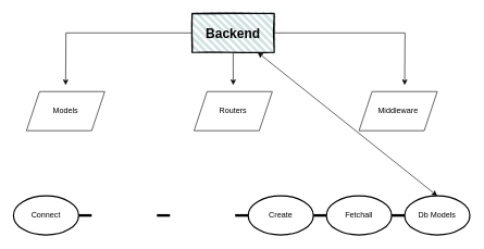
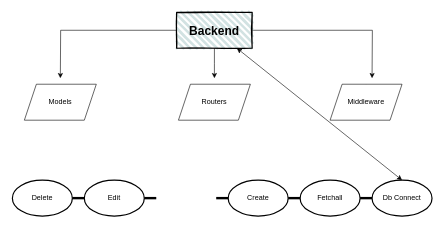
  <mxCell id="0" />
  <mxCell id="1" parent="0" />
  <mxCell id="2" style="edgeStyle=orthogonalEdgeStyle;rounded=0;orthogonalLoop=1;jettySize=auto;html=1;" edge="1" parent="1" source="5"><mxGeometry relative="1" as="geometry"><mxPoint x="100" y="130" as="targetPoint" /></mxGeometry></mxCell>
  <mxCell id="3" style="edgeStyle=orthogonalEdgeStyle;rounded=0;orthogonalLoop=1;jettySize=auto;html=1;" edge="1" parent="1" source="5"><mxGeometry relative="1" as="geometry"><mxPoint x="620" y="130" as="targetPoint" /></mxGeometry></mxCell>
  <mxCell id="4" style="edgeStyle=orthogonalEdgeStyle;rounded=0;orthogonalLoop=1;jettySize=auto;html=1;" edge="1" parent="1" source="5"><mxGeometry relative="1" as="geometry"><mxPoint x="357" y="130" as="targetPoint" /></mxGeometry></mxCell>
  <mxCell id="5" value="&lt;b style=&quot;border-color: var(--border-color); font-size: 20px;&quot;&gt;Backend&lt;/b&gt;" style="whiteSpace=wrap;html=1;strokeWidth=2;fillWeight=4;hachureGap=8;hachureAngle=45;fillColor=#D2E2E2;sketch=1;rounded=0;" vertex="1" parent="1"><mxGeometry x="294" y="20" width="126" height="60" as="geometry" /></mxCell>
  <mxCell id="6" value="Models" style="shape=parallelogram;perimeter=parallelogramPerimeter;whiteSpace=wrap;html=1;fixedSize=1;" vertex="1" parent="1"><mxGeometry x="40" y="140" width="120" height="60" as="geometry" /></mxCell>
  <mxCell id="7" value="Routers" style="shape=parallelogram;perimeter=parallelogramPerimeter;whiteSpace=wrap;html=1;fixedSize=1;" vertex="1" parent="1"><mxGeometry x="297" y="140" width="120" height="60" as="geometry" /></mxCell>
+ <mxCell id="8" value="Edit" style="strokeWidth=2;html=1;shape=mxgraph.flowchart.start_1;whiteSpace=wrap;" vertex="1" parent="1"><mxGeometry x="140" y="300" width="100" height="60" as="geometry" /></mxCell>
  <mxCell id="9" value="Create" style="strokeWidth=2;html=1;shape=mxgraph.flowchart.start_1;whiteSpace=wrap;" vertex="1" parent="1"><mxGeometry x="380" y="300" width="100" height="60" as="geometry" /></mxCell>
- <mxCell id="10" value="Connect" style="strokeWidth=2;html=1;shape=mxgraph.flowchart.start_1;whiteSpace=wrap;" vertex="1" parent="1"><mxGeometry x="20" y="300" width="100" height="60" as="geometry" /></mxCell>
+ <mxCell id="10" value="Delete" style="strokeWidth=2;html=1;shape=mxgraph.flowchart.start_1;whiteSpace=wrap;" vertex="1" parent="1"><mxGeometry x="20" y="300" width="100" height="60" as="geometry" /></mxCell>
  <mxCell id="11" value="Fetchall" style="strokeWidth=2;html=1;shape=mxgraph.flowchart.start_1;whiteSpace=wrap;" vertex="1" parent="1"><mxGeometry x="500" y="300" width="100" height="60" as="geometry" /></mxCell>
- <mxCell id="12" value="Db Models" style="strokeWidth=2;html=1;shape=mxgraph.flowchart.start_1;whiteSpace=wrap;" vertex="1" parent="1"><mxGeometry x="620" y="300" width="100" height="60" as="geometry" /></mxCell>
+ <mxCell id="12" value="Db Connect" style="strokeWidth=2;html=1;shape=mxgraph.flowchart.start_1;whiteSpace=wrap;" vertex="1" parent="1"><mxGeometry x="620" y="300" width="100" height="60" as="geometry" /></mxCell>
  <mxCell id="13" value="" style="endArrow=classic;startArrow=classic;html=1;rounded=0;exitX=0.5;exitY=0;exitDx=0;exitDy=0;exitPerimeter=0;" edge="1" parent="1" source="15"><mxGeometry width="50" height="50" relative="1" as="geometry"><mxPoint x="570" y="240" as="sourcePoint" /><mxPoint x="620" y="190" as="targetPoint" /></mxGeometry></mxCell>
  <mxCell id="14" value="" style="endArrow=classic;startArrow=classic;html=1;rounded=0;exitX=0.5;exitY=0;exitDx=0;exitDy=0;exitPerimeter=0;" edge="1" parent="1" source="12" target="5"><mxGeometry width="50" height="50" relative="1" as="geometry"><mxPoint x="670" y="300" as="sourcePoint" /><mxPoint x="620" y="190" as="targetPoint" /></mxGeometry></mxCell>
  <mxCell id="15" value="Middleware" style="shape=parallelogram;perimeter=parallelogramPerimeter;whiteSpace=wrap;html=1;fixedSize=1;" vertex="1" parent="1"><mxGeometry x="550" y="140" width="120" height="60" as="geometry" /></mxCell>
  <mxCell id="16" value="" style="line;strokeWidth=4;html=1;perimeter=backbonePerimeter;points=[];outlineConnect=0;" vertex="1" parent="1"><mxGeometry x="120" y="325" width="20" height="10" as="geometry" /></mxCell>
  <mxCell id="17" value="" style="line;strokeWidth=4;html=1;perimeter=backbonePerimeter;points=[];outlineConnect=0;" vertex="1" parent="1"><mxGeometry x="240" y="325" width="20" height="10" as="geometry" /></mxCell>
  <mxCell id="18" value="" style="line;strokeWidth=4;html=1;perimeter=backbonePerimeter;points=[];outlineConnect=0;" vertex="1" parent="1"><mxGeometry x="360" y="325" width="20" height="10" as="geometry" /></mxCell>
  <mxCell id="19" value="" style="line;strokeWidth=4;html=1;perimeter=backbonePerimeter;points=[];outlineConnect=0;" vertex="1" parent="1"><mxGeometry x="480" y="325" width="20" height="10" as="geometry" /></mxCell>
  <mxCell id="20" value="" style="line;strokeWidth=4;html=1;perimeter=backbonePerimeter;points=[];outlineConnect=0;" vertex="1" parent="1"><mxGeometry x="600" y="325" width="20" height="10" as="geometry" /></mxCell>
